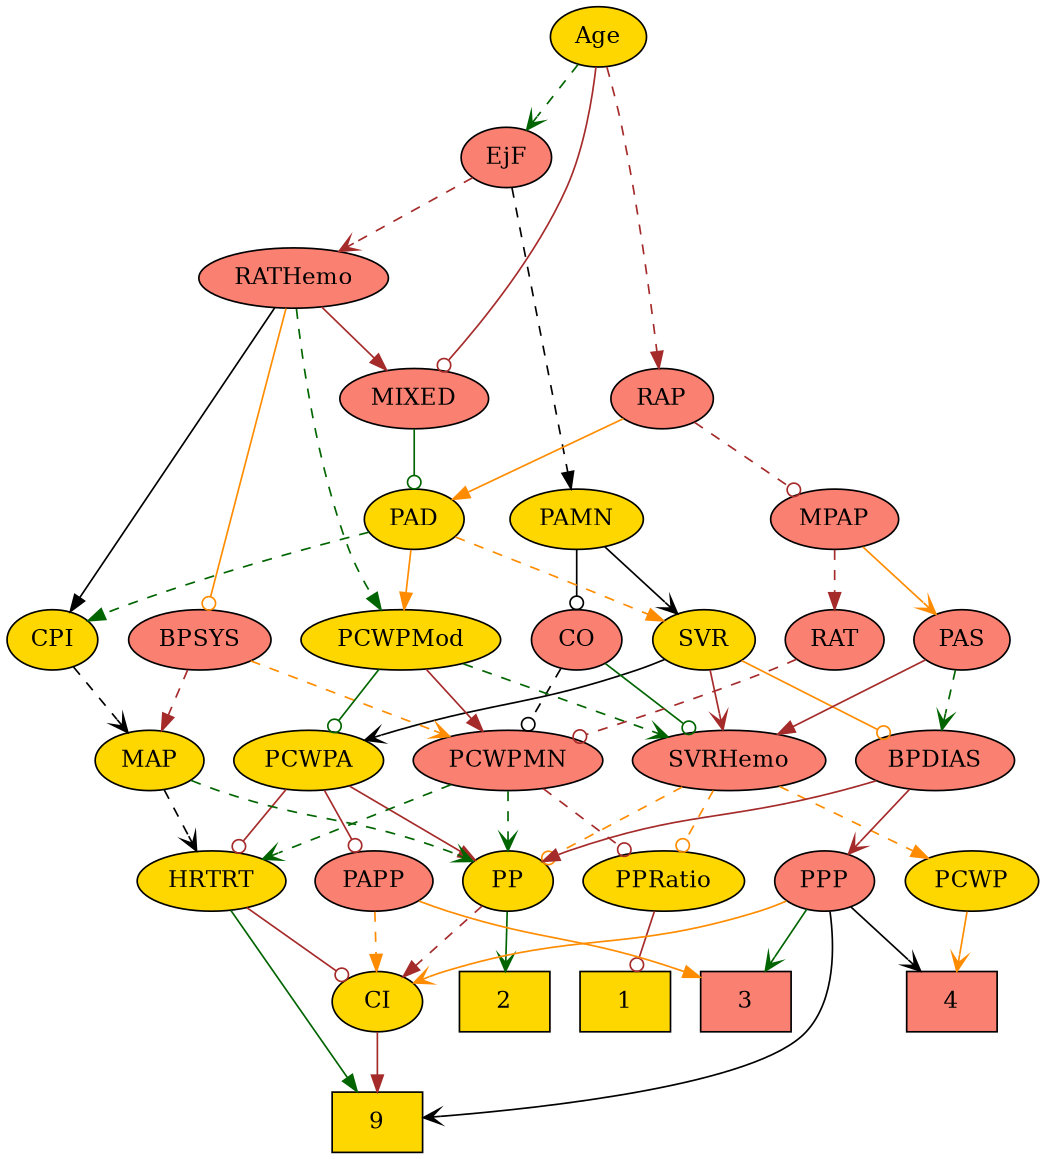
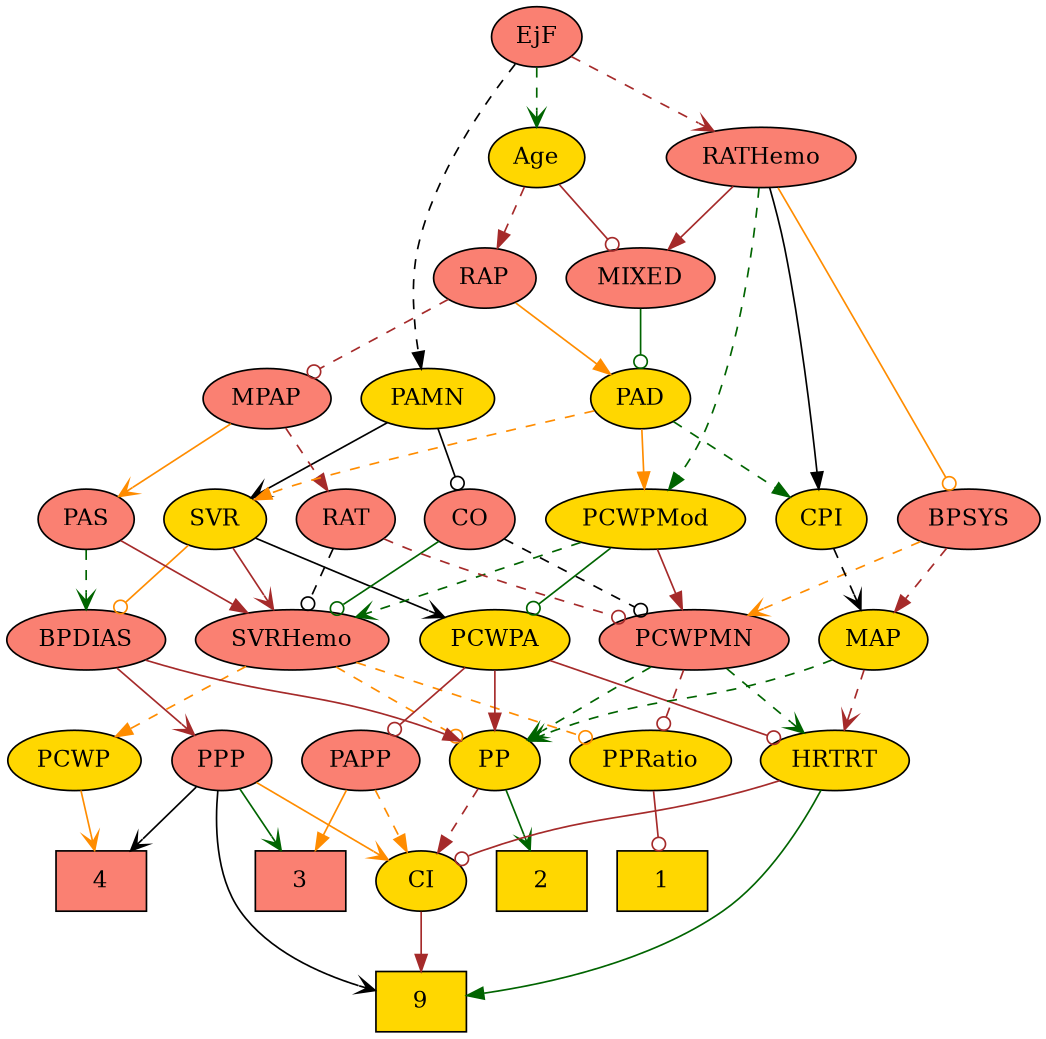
  strict digraph {
    node [fillcolor=gold style=filled]
    edge [arrowhead=vee color=brown style=solid]
    1 [height=0.5 shape=box width=0.75]
    2 [height=0.5 shape=box width=0.75]
    3 [fillcolor=salmon height=0.5 shape=box width=0.75]
    4 [fillcolor=salmon height=0.5 shape=box width=0.75]
    n5 [height=0.5 label=9 shape=box width=0.75]
    Age [height=0.5 width=0.75]
    EjF [fillcolor=salmon height=0.5 width=0.75]
    RAP [fillcolor=salmon height=0.5 width=0.77632]
    MIXED [fillcolor=salmon height=0.5 width=1.1193]
    PAMN [height=0.5 width=1.011]
    RATHemo [fillcolor=salmon height=0.5 width=1.3721]
    MPAP [fillcolor=salmon height=0.5 width=0.97491]
    PAD [height=0.5 width=0.79437]
    SVR [height=0.5 width=0.77632]
    CO [fillcolor=salmon height=0.5 width=0.75]
    BPSYS [fillcolor=salmon height=0.5 width=1.0471]
    CPI [height=0.5 width=0.75]
    PCWPMod [height=0.5 width=1.4443]
    PAS [fillcolor=salmon height=0.5 width=0.75]
    RAT [fillcolor=salmon height=0.5 width=0.75827]
    SVRHemo [fillcolor=salmon height=0.5 width=1.3902]
    BPDIAS [fillcolor=salmon height=0.5 width=1.1735]
    PCWPA [height=0.5 width=1.1555]
    PCWPMN [fillcolor=salmon height=0.5 width=1.3902]
    MAP [height=0.5 width=0.84854]
    PP [height=0.5 width=0.75]
    PPRatio [height=0.5 width=1.1013]
    PCWP [height=0.5 width=0.97491]
    PPP [fillcolor=salmon height=0.5 width=0.75]
    HRTRT [height=0.5 width=1.1013]
    CI [height=0.5 width=0.75]
    PAPP [fillcolor=salmon height=0.5 width=0.88464]
-   Age -> EjF [color=darkgreen style=dashed]
+   EjF -> Age [color=darkgreen style=dashed]
    Age -> RAP [arrowhead=normal style=dashed]
    Age -> MIXED [arrowhead=odot]
    EjF -> PAMN [arrowhead=normal color=black style=dashed]
    EjF -> RATHemo [style=dashed]
    RAP -> MPAP [arrowhead=odot style=dashed]
    RAP -> PAD [arrowhead=normal color=darkorange]
    MIXED -> PAD [arrowhead=odot color=darkgreen]
    PAMN -> SVR [color=black]
    PAMN -> CO [arrowhead=odot color=black]
    RATHemo -> MIXED [arrowhead=normal]
    RATHemo -> BPSYS [arrowhead=odot color=darkorange]
    RATHemo -> CPI [arrowhead=normal color=black]
    RATHemo -> PCWPMod [arrowhead=normal color=darkgreen style=dashed]
    MPAP -> PAS [color=darkorange]
    MPAP -> RAT [arrowhead=normal style=dashed]
    PAD -> SVR [arrowhead=normal color=darkorange style=dashed]
    PAD -> CPI [arrowhead=normal color=darkgreen style=dashed]
    PAD -> PCWPMod [arrowhead=normal color=darkorange]
    SVR -> SVRHemo
    SVR -> BPDIAS [arrowhead=odot color=darkorange]
    SVR -> PCWPA [color=black]
    CO -> SVRHemo [arrowhead=odot color=darkgreen]
    CO -> PCWPMN [arrowhead=odot color=black style=dashed]
    BPSYS -> PCWPMN [color=darkorange style=dashed]
    BPSYS -> MAP [arrowhead=normal style=dashed]
    CPI -> MAP [color=black style=dashed]
    PCWPMod -> SVRHemo [color=darkgreen style=dashed]
    PCWPMod -> PCWPA [arrowhead=odot color=darkgreen]
    PCWPMod -> PCWPMN [arrowhead=normal]
    PAS -> SVRHemo [arrowhead=normal]
    PAS -> BPDIAS [color=darkgreen style=dashed]
+   RAT -> SVRHemo [arrowhead=odot color=black style=dashed]
    RAT -> PCWPMN [arrowhead=odot style=dashed]
    SVRHemo -> PP [arrowhead=odot color=darkorange style=dashed]
    SVRHemo -> PPRatio [arrowhead=odot color=darkorange style=dashed]
    SVRHemo -> PCWP [arrowhead=normal color=darkorange style=dashed]
    BPDIAS -> PP [arrowhead=normal]
    BPDIAS -> PPP
    PCWPA -> PP [arrowhead=normal]
    PCWPA -> HRTRT [arrowhead=odot]
    PCWPA -> PAPP [arrowhead=odot]
    PCWPMN -> PP [color=darkgreen style=dashed]
    PCWPMN -> PPRatio [arrowhead=odot style=dashed]
    PCWPMN -> HRTRT [color=darkgreen style=dashed]
    MAP -> PP [color=darkgreen style=dashed]
-   MAP -> HRTRT [color=black style=dashed]
+   MAP -> HRTRT [style=dashed]
    PP -> 2 [color=darkgreen]
    PP -> CI [arrowhead=normal style=dashed]
    PPRatio -> 1 [arrowhead=odot]
    PCWP -> 4 [color=darkorange]
    PPP -> 3 [color=darkgreen]
    PPP -> 4 [color=black]
    PPP -> n5 [color=black]
    PPP -> CI [color=darkorange]
    HRTRT -> n5 [arrowhead=normal color=darkgreen]
    HRTRT -> CI [arrowhead=odot]
    CI -> n5 [arrowhead=normal]
    PAPP -> 3 [arrowhead=normal color=darkorange]
    PAPP -> CI [arrowhead=normal color=darkorange style=dashed]
  }
